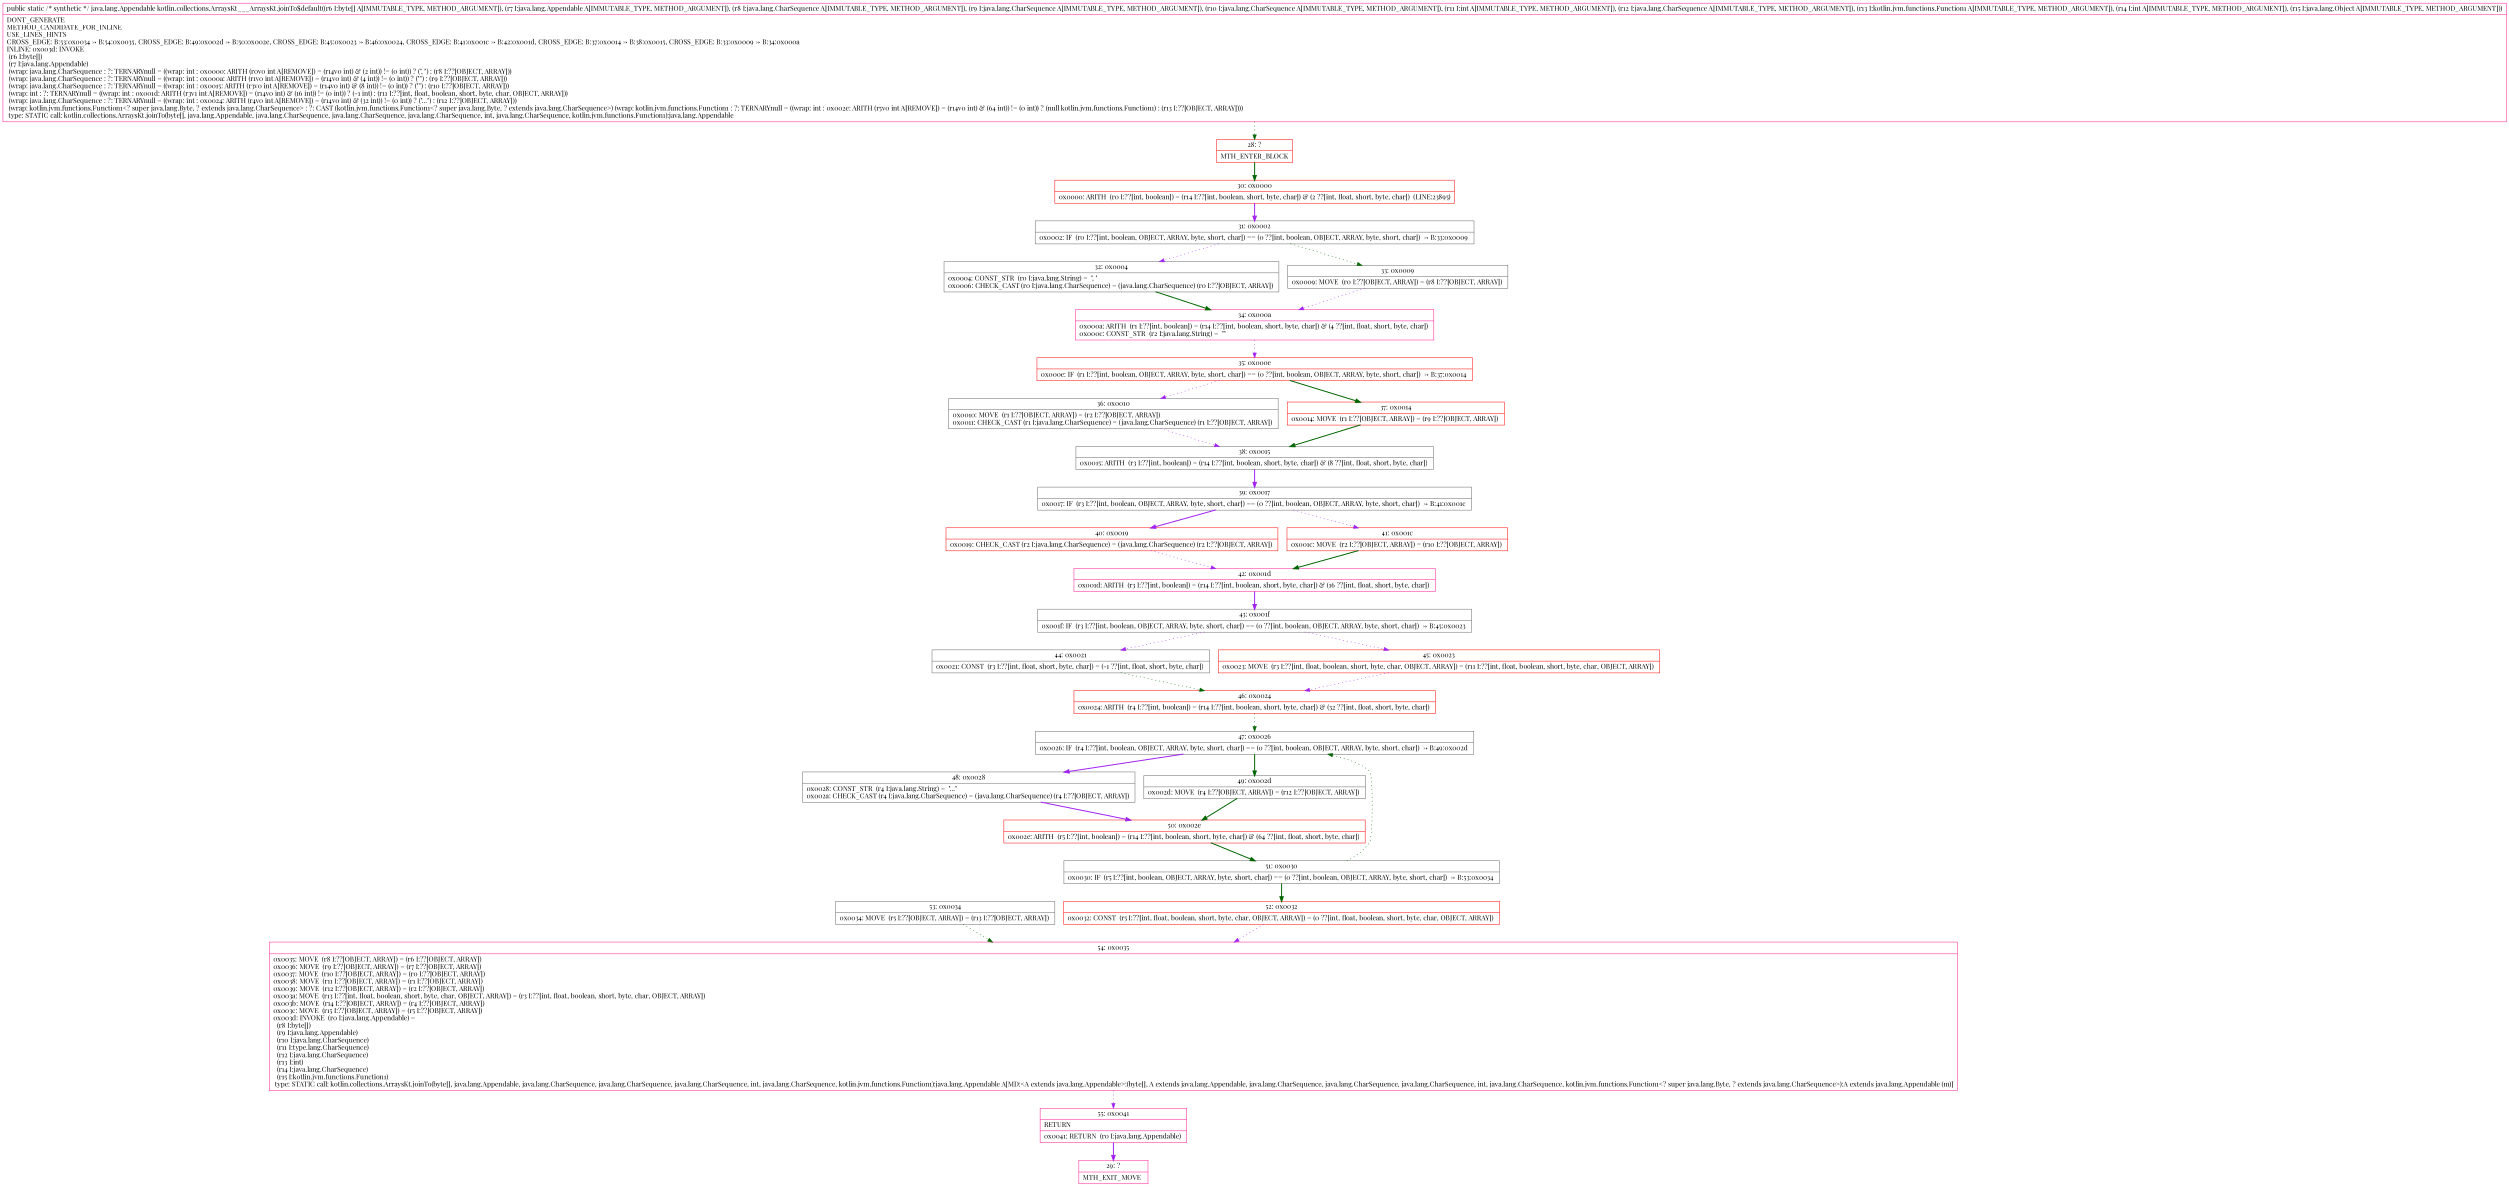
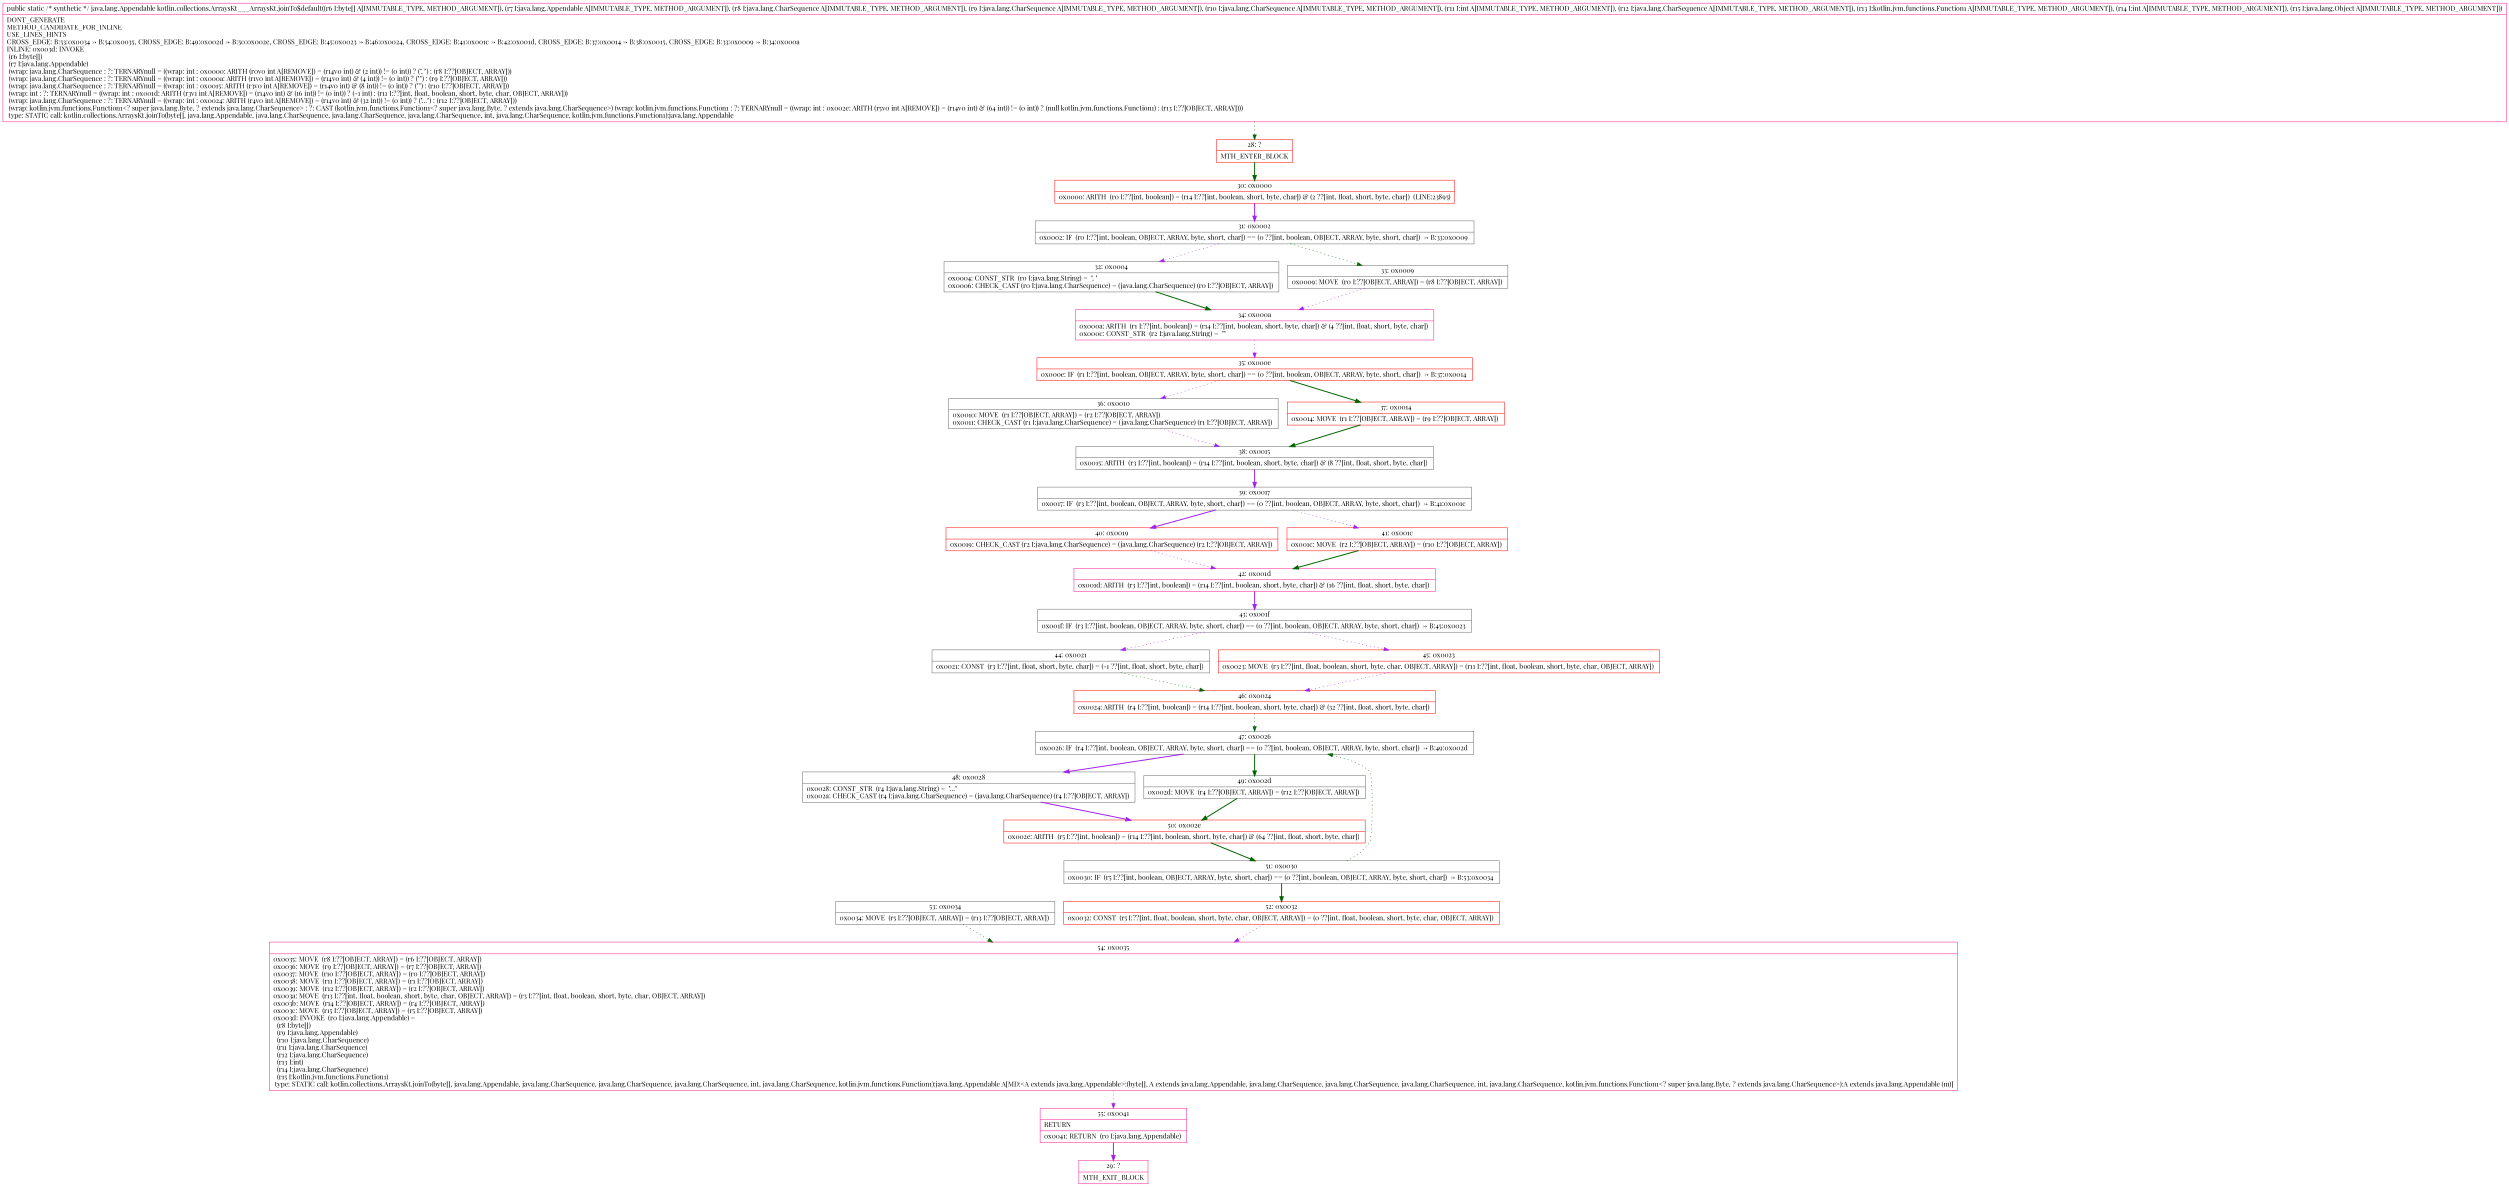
  digraph {
    fontname="Playfair Display"
    node [color=gray40 fontname="Playfair Display" shape=record]
    edge [color=purple fontname="Playfair Display" style=dotted]
    n1 [color=red label="{28\:\ ?|MTH_ENTER_BLOCK\l}"]
    n2 [color=red label="{30\:\ 0x0000|0x0000: ARITH  (r0 I:??[int, boolean]) = (r14 I:??[int, boolean, short, byte, char]) & (2 ??[int, float, short, byte, char])  (LINE:23895)\l}"]
    n3 [label="{31\:\ 0x0002|0x0002: IF  (r0 I:??[int, boolean, OBJECT, ARRAY, byte, short, char]) == (0 ??[int, boolean, OBJECT, ARRAY, byte, short, char])  \-\> B:33:0x0009 \l}"]
    n4 [label="{32\:\ 0x0004|0x0004: CONST_STR  (r0 I:java.lang.String) =  \", \" \l0x0006: CHECK_CAST (r0 I:java.lang.CharSequence) = (java.lang.CharSequence) (r0 I:??[OBJECT, ARRAY]) \l}"]
    n5 [label="{33\:\ 0x0009|0x0009: MOVE  (r0 I:??[OBJECT, ARRAY]) = (r8 I:??[OBJECT, ARRAY]) \l}"]
    n6 [color=deeppink label="{34\:\ 0x000a|0x000a: ARITH  (r1 I:??[int, boolean]) = (r14 I:??[int, boolean, short, byte, char]) & (4 ??[int, float, short, byte, char]) \l0x000c: CONST_STR  (r2 I:java.lang.String) =  \"\" \l}"]
    n7 [color=red label="{35\:\ 0x000e|0x000e: IF  (r1 I:??[int, boolean, OBJECT, ARRAY, byte, short, char]) == (0 ??[int, boolean, OBJECT, ARRAY, byte, short, char])  \-\> B:37:0x0014 \l}"]
    n8 [label="{36\:\ 0x0010|0x0010: MOVE  (r1 I:??[OBJECT, ARRAY]) = (r2 I:??[OBJECT, ARRAY]) \l0x0011: CHECK_CAST (r1 I:java.lang.CharSequence) = (java.lang.CharSequence) (r1 I:??[OBJECT, ARRAY]) \l}"]
    n9 [color=red label="{37\:\ 0x0014|0x0014: MOVE  (r1 I:??[OBJECT, ARRAY]) = (r9 I:??[OBJECT, ARRAY]) \l}"]
    n10 [label="{38\:\ 0x0015|0x0015: ARITH  (r3 I:??[int, boolean]) = (r14 I:??[int, boolean, short, byte, char]) & (8 ??[int, float, short, byte, char]) \l}"]
    n11 [label="{39\:\ 0x0017|0x0017: IF  (r3 I:??[int, boolean, OBJECT, ARRAY, byte, short, char]) == (0 ??[int, boolean, OBJECT, ARRAY, byte, short, char])  \-\> B:41:0x001c \l}"]
    n12 [color=red label="{40\:\ 0x0019|0x0019: CHECK_CAST (r2 I:java.lang.CharSequence) = (java.lang.CharSequence) (r2 I:??[OBJECT, ARRAY]) \l}"]
    n13 [color=red label="{41\:\ 0x001c|0x001c: MOVE  (r2 I:??[OBJECT, ARRAY]) = (r10 I:??[OBJECT, ARRAY]) \l}"]
    n14 [color=deeppink label="{42\:\ 0x001d|0x001d: ARITH  (r3 I:??[int, boolean]) = (r14 I:??[int, boolean, short, byte, char]) & (16 ??[int, float, short, byte, char]) \l}"]
    n15 [label="{43\:\ 0x001f|0x001f: IF  (r3 I:??[int, boolean, OBJECT, ARRAY, byte, short, char]) == (0 ??[int, boolean, OBJECT, ARRAY, byte, short, char])  \-\> B:45:0x0023 \l}"]
    n16 [label="{44\:\ 0x0021|0x0021: CONST  (r3 I:??[int, float, short, byte, char]) = (\-1 ??[int, float, short, byte, char]) \l}"]
    n17 [color=red label="{45\:\ 0x0023|0x0023: MOVE  (r3 I:??[int, float, boolean, short, byte, char, OBJECT, ARRAY]) = (r11 I:??[int, float, boolean, short, byte, char, OBJECT, ARRAY]) \l}"]
    n18 [color=red label="{46\:\ 0x0024|0x0024: ARITH  (r4 I:??[int, boolean]) = (r14 I:??[int, boolean, short, byte, char]) & (32 ??[int, float, short, byte, char]) \l}"]
    n19 [label="{47\:\ 0x0026|0x0026: IF  (r4 I:??[int, boolean, OBJECT, ARRAY, byte, short, char]) == (0 ??[int, boolean, OBJECT, ARRAY, byte, short, char])  \-\> B:49:0x002d \l}"]
    n20 [label="{48\:\ 0x0028|0x0028: CONST_STR  (r4 I:java.lang.String) =  \"...\" \l0x002a: CHECK_CAST (r4 I:java.lang.CharSequence) = (java.lang.CharSequence) (r4 I:??[OBJECT, ARRAY]) \l}"]
    n21 [label="{49\:\ 0x002d|0x002d: MOVE  (r4 I:??[OBJECT, ARRAY]) = (r12 I:??[OBJECT, ARRAY]) \l}"]
    n22 [color=red label="{50\:\ 0x002e|0x002e: ARITH  (r5 I:??[int, boolean]) = (r14 I:??[int, boolean, short, byte, char]) & (64 ??[int, float, short, byte, char]) \l}"]
    n23 [label="{51\:\ 0x0030|0x0030: IF  (r5 I:??[int, boolean, OBJECT, ARRAY, byte, short, char]) == (0 ??[int, boolean, OBJECT, ARRAY, byte, short, char])  \-\> B:53:0x0034 \l}"]
    n24 [color=red label="{52\:\ 0x0032|0x0032: CONST  (r5 I:??[int, float, boolean, short, byte, char, OBJECT, ARRAY]) = (0 ??[int, float, boolean, short, byte, char, OBJECT, ARRAY]) \l}"]
-   n25 [color=deeppink label="{54\:\ 0x0035|0x0035: MOVE  (r8 I:??[OBJECT, ARRAY]) = (r6 I:??[OBJECT, ARRAY]) \l0x0036: MOVE  (r9 I:??[OBJECT, ARRAY]) = (r7 I:??[OBJECT, ARRAY]) \l0x0037: MOVE  (r10 I:??[OBJECT, ARRAY]) = (r0 I:??[OBJECT, ARRAY]) \l0x0038: MOVE  (r11 I:??[OBJECT, ARRAY]) = (r1 I:??[OBJECT, ARRAY]) \l0x0039: MOVE  (r12 I:??[OBJECT, ARRAY]) = (r2 I:??[OBJECT, ARRAY]) \l0x003a: MOVE  (r13 I:??[int, float, boolean, short, byte, char, OBJECT, ARRAY]) = (r3 I:??[int, float, boolean, short, byte, char, OBJECT, ARRAY]) \l0x003b: MOVE  (r14 I:??[OBJECT, ARRAY]) = (r4 I:??[OBJECT, ARRAY]) \l0x003c: MOVE  (r15 I:??[OBJECT, ARRAY]) = (r5 I:??[OBJECT, ARRAY]) \l0x003d: INVOKE  (r0 I:java.lang.Appendable) = \l  (r8 I:byte[])\l  (r9 I:java.lang.Appendable)\l  (r10 I:java.lang.CharSequence)\l  (r11 I:type.lang.CharSequence)\l  (r12 I:java.lang.CharSequence)\l  (r13 I:int)\l  (r14 I:java.lang.CharSequence)\l  (r15 I:kotlin.jvm.functions.Function1)\l type: STATIC call: kotlin.collections.ArraysKt.joinTo(byte[], java.lang.Appendable, java.lang.CharSequence, java.lang.CharSequence, java.lang.CharSequence, int, java.lang.CharSequence, kotlin.jvm.functions.Function1):java.lang.Appendable A[MD:\<A extends java.lang.Appendable\>:(byte[], A extends java.lang.Appendable, java.lang.CharSequence, java.lang.CharSequence, java.lang.CharSequence, int, java.lang.CharSequence, kotlin.jvm.functions.Function1\<? super java.lang.Byte, ? extends java.lang.CharSequence\>):A extends java.lang.Appendable (m)]\l}"]
+   n25 [color=deeppink label="{54\:\ 0x0035|0x0035: MOVE  (r8 I:??[OBJECT, ARRAY]) = (r6 I:??[OBJECT, ARRAY]) \l0x0036: MOVE  (r9 I:??[OBJECT, ARRAY]) = (r7 I:??[OBJECT, ARRAY]) \l0x0037: MOVE  (r10 I:??[OBJECT, ARRAY]) = (r0 I:??[OBJECT, ARRAY]) \l0x0038: MOVE  (r11 I:??[OBJECT, ARRAY]) = (r1 I:??[OBJECT, ARRAY]) \l0x0039: MOVE  (r12 I:??[OBJECT, ARRAY]) = (r2 I:??[OBJECT, ARRAY]) \l0x003a: MOVE  (r13 I:??[int, float, boolean, short, byte, char, OBJECT, ARRAY]) = (r3 I:??[int, float, boolean, short, byte, char, OBJECT, ARRAY]) \l0x003b: MOVE  (r14 I:??[OBJECT, ARRAY]) = (r4 I:??[OBJECT, ARRAY]) \l0x003c: MOVE  (r15 I:??[OBJECT, ARRAY]) = (r5 I:??[OBJECT, ARRAY]) \l0x003d: INVOKE  (r0 I:java.lang.Appendable) = \l  (r8 I:byte[])\l  (r9 I:java.lang.Appendable)\l  (r10 I:java.lang.CharSequence)\l  (r11 I:java.lang.CharSequence)\l  (r12 I:java.lang.CharSequence)\l  (r13 I:int)\l  (r14 I:java.lang.CharSequence)\l  (r15 I:kotlin.jvm.functions.Function1)\l type: STATIC call: kotlin.collections.ArraysKt.joinTo(byte[], java.lang.Appendable, java.lang.CharSequence, java.lang.CharSequence, java.lang.CharSequence, int, java.lang.CharSequence, kotlin.jvm.functions.Function1):java.lang.Appendable A[MD:\<A extends java.lang.Appendable\>:(byte[], A extends java.lang.Appendable, java.lang.CharSequence, java.lang.CharSequence, java.lang.CharSequence, int, java.lang.CharSequence, kotlin.jvm.functions.Function1\<? super java.lang.Byte, ? extends java.lang.CharSequence\>):A extends java.lang.Appendable (m)]\l}"]
    n26 [label="{53\:\ 0x0034|0x0034: MOVE  (r5 I:??[OBJECT, ARRAY]) = (r13 I:??[OBJECT, ARRAY]) \l}"]
    n27 [color=deeppink label="{55\:\ 0x0041|RETURN\l|0x0041: RETURN  (r0 I:java.lang.Appendable) \l}"]
-   n28 [color=deeppink label="{29\:\ ?|MTH_EXIT_MOVE\l}"]
+   n28 [color=deeppink label="{29\:\ ?|MTH_EXIT_BLOCK\l}"]
    n29 [color=deeppink label="{public static \/* synthetic *\/ java.lang.Appendable kotlin.collections.ArraysKt___ArraysKt.joinTo$default((r6 I:byte[] A[IMMUTABLE_TYPE, METHOD_ARGUMENT]), (r7 I:java.lang.Appendable A[IMMUTABLE_TYPE, METHOD_ARGUMENT]), (r8 I:java.lang.CharSequence A[IMMUTABLE_TYPE, METHOD_ARGUMENT]), (r9 I:java.lang.CharSequence A[IMMUTABLE_TYPE, METHOD_ARGUMENT]), (r10 I:java.lang.CharSequence A[IMMUTABLE_TYPE, METHOD_ARGUMENT]), (r11 I:int A[IMMUTABLE_TYPE, METHOD_ARGUMENT]), (r12 I:java.lang.CharSequence A[IMMUTABLE_TYPE, METHOD_ARGUMENT]), (r13 I:kotlin.jvm.functions.Function1 A[IMMUTABLE_TYPE, METHOD_ARGUMENT]), (r14 I:int A[IMMUTABLE_TYPE, METHOD_ARGUMENT]), (r15 I:java.lang.Object A[IMMUTABLE_TYPE, METHOD_ARGUMENT]))  | DONT_GENERATE\lMETHOD_CANDIDATE_FOR_INLINE\lUSE_LINES_HINTS\lCROSS_EDGE: B:53:0x0034 \-\> B:54:0x0035, CROSS_EDGE: B:49:0x002d \-\> B:50:0x002e, CROSS_EDGE: B:45:0x0023 \-\> B:46:0x0024, CROSS_EDGE: B:41:0x001c \-\> B:42:0x001d, CROSS_EDGE: B:37:0x0014 \-\> B:38:0x0015, CROSS_EDGE: B:33:0x0009 \-\> B:34:0x000a\lINLINE: 0x003d: INVOKE  \l  (r6 I:byte[])\l  (r7 I:java.lang.Appendable)\l  (wrap: java.lang.CharSequence : ?: TERNARYnull = ((wrap: int : 0x0000: ARITH  (r0v0 int A[REMOVE]) = (r14v0 int) & (2 int)) != (0 int)) ? (\", \") : (r8 I:??[OBJECT, ARRAY]))\l  (wrap: java.lang.CharSequence : ?: TERNARYnull = ((wrap: int : 0x000a: ARITH  (r1v0 int A[REMOVE]) = (r14v0 int) & (4 int)) != (0 int)) ? (\"\") : (r9 I:??[OBJECT, ARRAY]))\l  (wrap: java.lang.CharSequence : ?: TERNARYnull = ((wrap: int : 0x0015: ARITH  (r3v0 int A[REMOVE]) = (r14v0 int) & (8 int)) != (0 int)) ? (\"\") : (r10 I:??[OBJECT, ARRAY]))\l  (wrap: int : ?: TERNARYnull = ((wrap: int : 0x001d: ARITH  (r3v1 int A[REMOVE]) = (r14v0 int) & (16 int)) != (0 int)) ? (\-1 int) : (r11 I:??[int, float, boolean, short, byte, char, OBJECT, ARRAY]))\l  (wrap: java.lang.CharSequence : ?: TERNARYnull = ((wrap: int : 0x0024: ARITH  (r4v0 int A[REMOVE]) = (r14v0 int) & (32 int)) != (0 int)) ? (\"...\") : (r12 I:??[OBJECT, ARRAY]))\l  (wrap: kotlin.jvm.functions.Function1\<? super java.lang.Byte, ? extends java.lang.CharSequence\> : ?: CAST (kotlin.jvm.functions.Function1\<? super java.lang.Byte, ? extends java.lang.CharSequence\>) (wrap: kotlin.jvm.functions.Function1 : ?: TERNARYnull = ((wrap: int : 0x002e: ARITH  (r5v0 int A[REMOVE]) = (r14v0 int) & (64 int)) != (0 int)) ? (null kotlin.jvm.functions.Function1) : (r13 I:??[OBJECT, ARRAY])))\l type: STATIC call: kotlin.collections.ArraysKt.joinTo(byte[], java.lang.Appendable, java.lang.CharSequence, java.lang.CharSequence, java.lang.CharSequence, int, java.lang.CharSequence, kotlin.jvm.functions.Function1):java.lang.Appendable\l}"]
    n1 -> n2 [color=darkgreen style=bold]
    n2 -> n3 [style=bold]
    n3 -> n4
    n3 -> n5 [color=darkgreen]
    n4 -> n6 [color=darkgreen style=bold]
    n5 -> n6
    n6 -> n7
    n7 -> n8
    n7 -> n9 [color=darkgreen style=bold]
    n8 -> n10
    n9 -> n10 [color=darkgreen style=bold]
    n10 -> n11 [style=bold]
    n11 -> n12 [style=bold]
    n11 -> n13
    n12 -> n14
    n13 -> n14 [color=darkgreen style=bold]
    n14 -> n15 [style=bold]
    n15 -> n16
    n15 -> n17
    n16 -> n18 [color=darkgreen]
    n17 -> n18
    n18 -> n19 [color=darkgreen]
    n19 -> n20 [style=bold]
    n19 -> n21 [color=darkgreen style=bold]
    n20 -> n22 [style=bold]
    n21 -> n22 [color=darkgreen style=bold]
    n22 -> n23 [color=darkgreen style=bold]
    n23 -> n19 [color=darkgreen]
    n23 -> n24 [color=darkgreen style=bold]
    n24 -> n25
    n25 -> n27
    n26 -> n25 [color=darkgreen]
    n27 -> n28 [style=bold]
    n29 -> n1 [color=darkgreen]
  }
